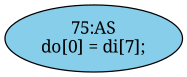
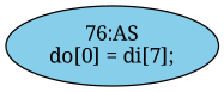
  strict digraph {
    fontname="Noto Serif"
-   n1 [ast="<pyverilog.vparser.ast.Assign object at 0x7fa560c83d50>" def_var="['do']" fillcolor=skyblue label="75:AS\ndo[0] = di[7];" statements="[]" style=filled typ=Assign use_var="['di']" fontname="Noto Serif"]
+   n1 [ast="<pyverilog.vparser.ast.Assign object at 0x7fa560c83d50>" def_var="['do']" fillcolor=skyblue label="76:AS\ndo[0] = di[7];" statements="[]" style=filled typ=Assign use_var="['di']" fontname="Noto Serif"]
  }
